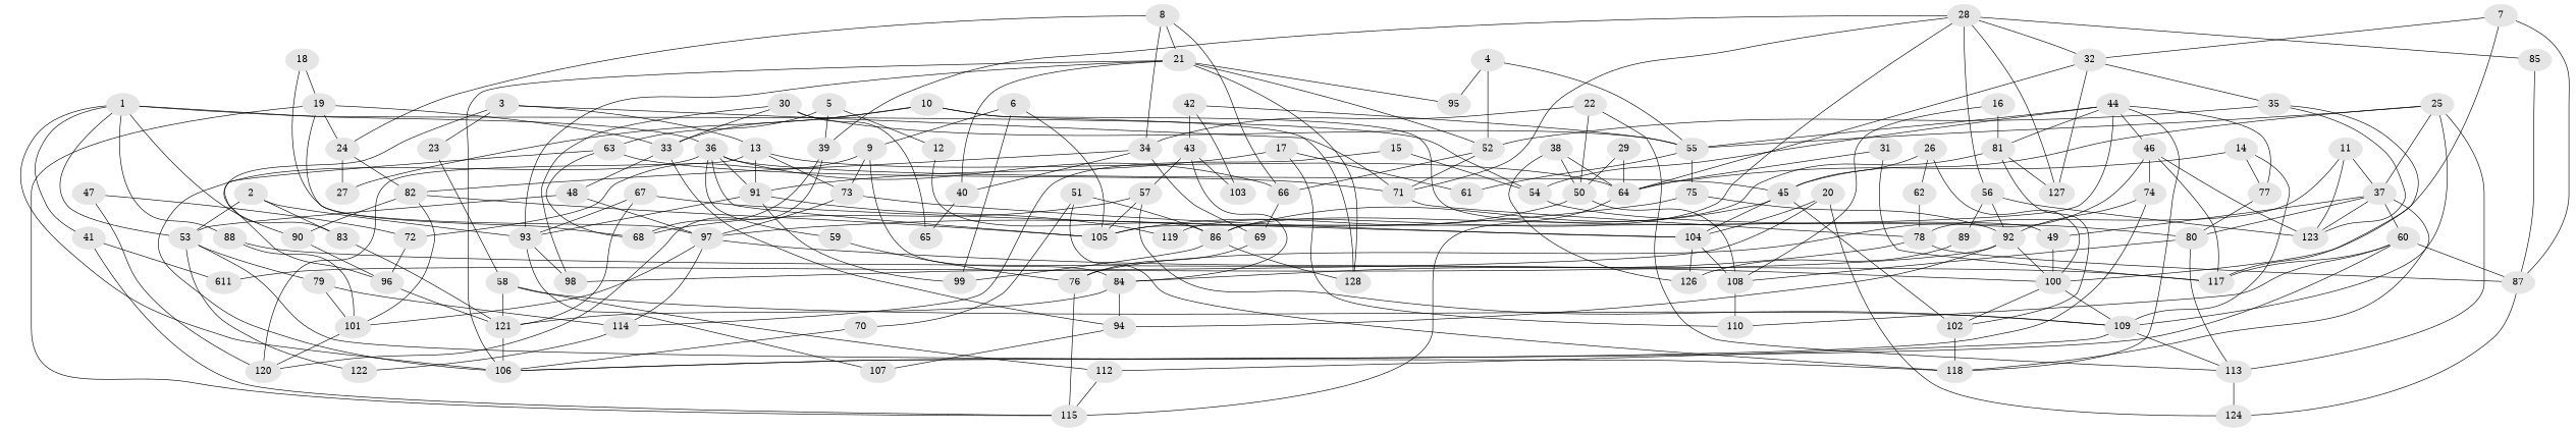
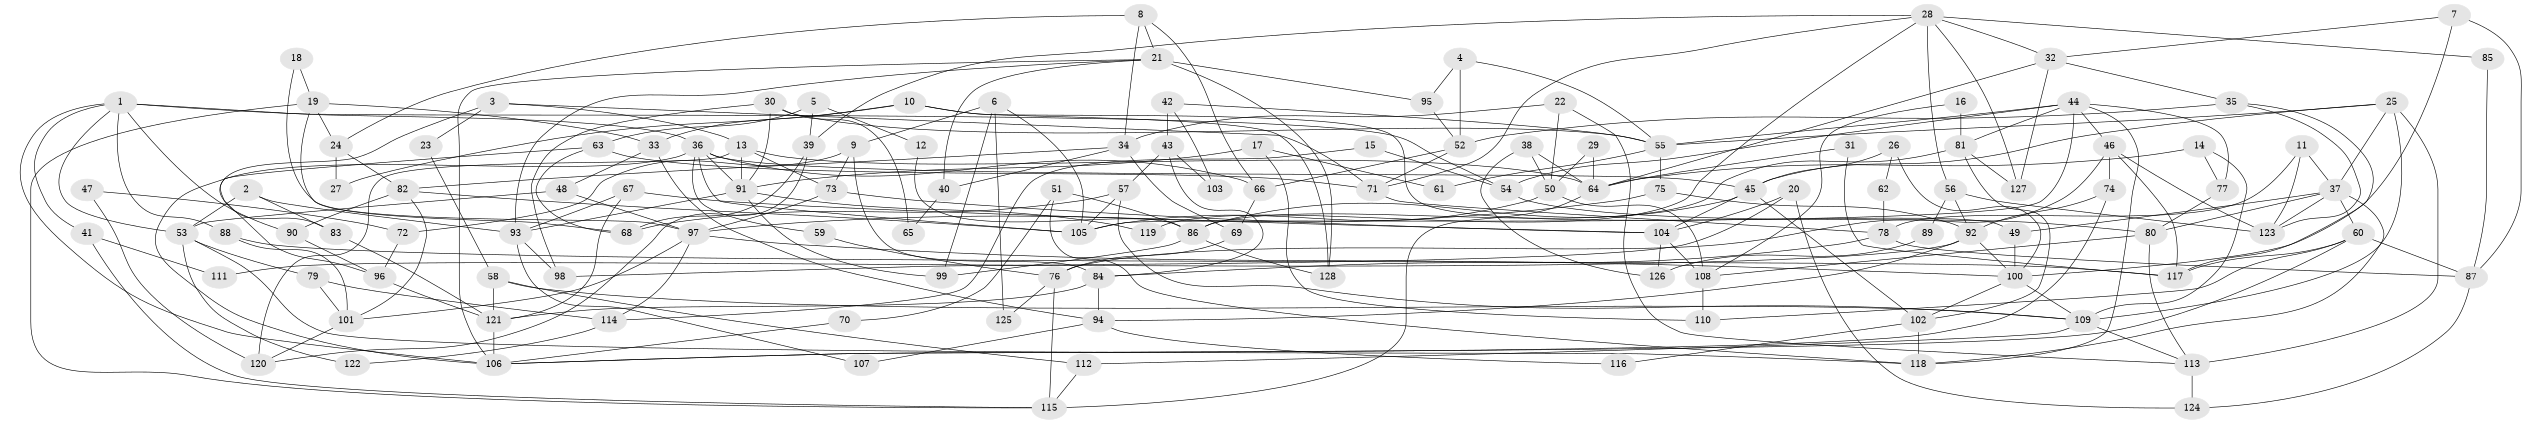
  graph {
    node [color=gray90 style=filled]
    1
    36
    41
    53
    54
    88
    90
    106
    105
    66
    91
    45
    59
    115
-   111 [label=611]
+   111
    118
    79
    122
    80
    117
    101
    96
    2
    83
    93
    121
    98
    107
    3
    13
    23
    71
    73
    64
    120
    58
    78
    4
    52
    55
    95
    61
    75
    5
    12
    39
    63
    86
    68
    6
    9
    99
+   125
    72
    84
    7
    32
    87
    100
    127
    35
    124
    109
    102
    8
    21
    24
    34
    128
    40
    27
    82
    69
    97
    104
    94
    10
    33
    49
    48
    11
    37
    123
    60
    119
    14
    77
    113
    112
    15
    114
    16
    81
    108
    110
    17
    18
    19
    20
    126
    65
    22
    50
    25
    26
    62
    28
    56
    85
    89
    92
    29
    30
    31
+   116
    76
    38
    42
    43
    103
    57
    44
    46
    74
    47
    51
    70
    67
    1 -- 36
    1 -- 41
    1 -- 53
    1 -- 54
    1 -- 88
    1 -- 90
    1 -- 106
    36 -- 106
    36 -- 105
    36 -- 66
    36 -- 91
    36 -- 45
    36 -- 59
    41 -- 115
    41 -- 111
    53 -- 118
    53 -- 79
    53 -- 122
    54 -- 80
    88 -- 117
    88 -- 101
    90 -- 96
    66 -- 69
    91 -- 93
    91 -- 99
    91 -- 119
    45 -- 86
    45 -- 102
    45 -- 104
    59 -- 76
    79 -- 101
    79 -- 114
    80 -- 113
    80 -- 108
    101 -- 120
    96 -- 121
    2 -- 53
    2 -- 83
    2 -- 93
    83 -- 121
    93 -- 98
    93 -- 107
    121 -- 106
    3 -- 83
    3 -- 13
    3 -- 23
    3 -- 71
    13 -- 91
    13 -- 73
    13 -- 64
    13 -- 120
    23 -- 58
    71 -- 78
    73 -- 97
    73 -- 104
    64 -- 115
    58 -- 121
    58 -- 109
    58 -- 112
    78 -- 84
    78 -- 87
    4 -- 52
    4 -- 55
    4 -- 95
    52 -- 66
    52 -- 71
    55 -- 61
    55 -- 75
    75 -- 97
    75 -- 92
    5 -- 12
    5 -- 39
    5 -- 63
    12 -- 86
    39 -- 120
    39 -- 68
    63 -- 96
    63 -- 71
    63 -- 68
    86 -- 99
    86 -- 128
    6 -- 105
    6 -- 9
    6 -- 99
+   6 -- 125
    9 -- 73
    9 -- 72
    9 -- 84
    72 -- 96
    84 -- 121
    84 -- 94
    7 -- 32
    7 -- 87
    7 -- 100
    32 -- 64
    32 -- 127
    32 -- 35
    87 -- 124
    100 -- 109
    100 -- 102
    35 -- 117
    35 -- 52
    35 -- 123
    109 -- 113
    109 -- 112
    102 -- 118
+   102 -- 116
    8 -- 66
    8 -- 21
    8 -- 24
    8 -- 34
    21 -- 106
    21 -- 93
-   21 -- 52
+   95 -- 52
    21 -- 95
    21 -- 128
    21 -- 40
    24 -- 27
    24 -- 82
    34 -- 40
    34 -- 82
    34 -- 69
    40 -- 65
    82 -- 90
    82 -- 105
    82 -- 101
    69 -- 76
    97 -- 101
    97 -- 100
    97 -- 114
    104 -- 108
    104 -- 126
    94 -- 107
+   94 -- 116
    10 -- 128
    10 -- 27
    10 -- 33
    10 -- 49
    33 -- 94
    33 -- 48
    49 -- 100
    48 -- 53
    48 -- 97
    11 -- 78
    11 -- 37
    11 -- 123
    37 -- 118
    37 -- 80
    37 -- 49
    37 -- 123
    37 -- 60
    60 -- 106
    60 -- 117
    60 -- 87
    60 -- 110
    14 -- 64
    14 -- 109
    14 -- 77
    77 -- 80
    113 -- 124
    112 -- 115
    15 -- 54
    15 -- 114
    114 -- 122
    16 -- 81
    16 -- 108
    81 -- 86
    81 -- 127
    81 -- 102
    108 -- 110
    17 -- 91
    17 -- 61
    17 -- 110
    18 -- 97
    18 -- 19
    19 -- 115
    19 -- 68
    19 -- 24
    19 -- 33
    20 -- 98
    20 -- 124
    20 -- 104
    22 -- 34
    22 -- 113
    22 -- 50
    50 -- 105
    50 -- 108
    25 -- 45
    25 -- 55
    25 -- 109
    25 -- 37
    25 -- 113
    26 -- 45
    26 -- 100
    26 -- 62
    62 -- 78
    28 -- 71
    28 -- 39
    28 -- 32
    28 -- 127
    28 -- 119
    28 -- 56
    28 -- 85
    56 -- 123
    56 -- 89
    56 -- 92
    85 -- 87
    89 -- 126
    92 -- 111
    92 -- 100
    92 -- 94
    29 -- 64
    29 -- 50
    30 -- 98
    30 -- 55
-   30 -- 33
+   30 -- 91
    30 -- 65
    31 -- 117
    31 -- 64
    76 -- 115
+   76 -- 125
    38 -- 64
    38 -- 126
    38 -- 50
    42 -- 55
    42 -- 43
    42 -- 103
    43 -- 84
    43 -- 103
    43 -- 57
    57 -- 105
    57 -- 68
    57 -- 109
    44 -- 54
    44 -- 105
    44 -- 118
    44 -- 55
    44 -- 77
    44 -- 81
    44 -- 46
    46 -- 117
    46 -- 123
    46 -- 76
    46 -- 74
    74 -- 106
    74 -- 92
    47 -- 120
    47 -- 72
    51 -- 118
    51 -- 86
    51 -- 70
    70 -- 106
    67 -- 93
    67 -- 121
    67 -- 104
  }
